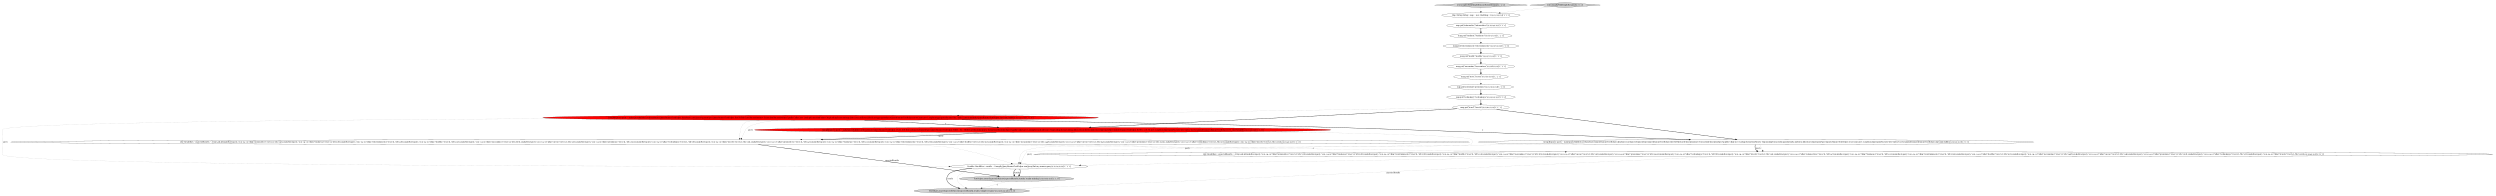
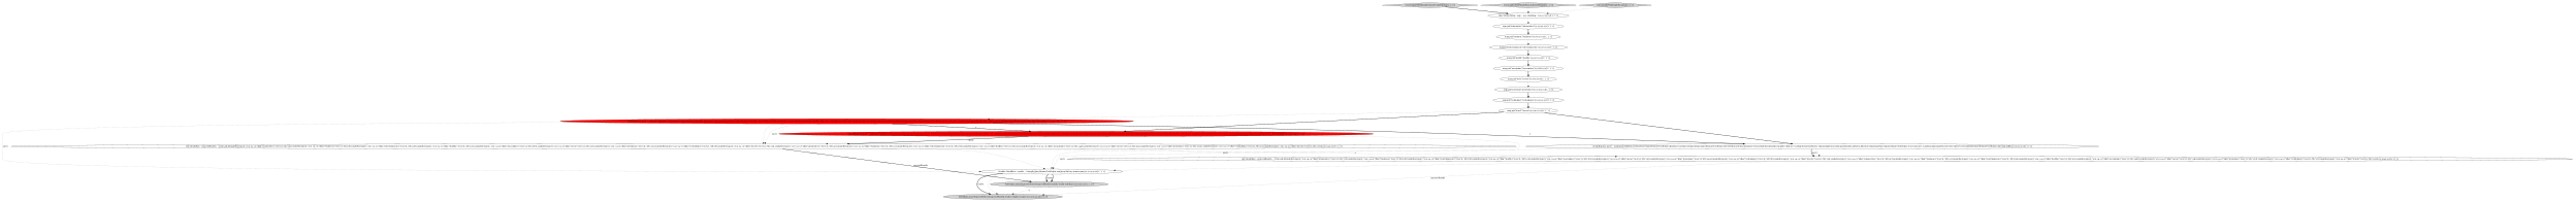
  digraph {
    fontname="Playfair Display"
    node [fillcolor=white shape=ellipse style=filled fontname="Playfair Display"]
    edge [style=dotted fontname="Playfair Display"]
    n1 [fillcolor=red label="GroupByQuery query = makeQueryBuilder().setDataSource(QueryRunnerTestHelper.dataSource).setQuerySegmentSpec(QueryRunnerTestHelper.firstToThird).setDimensions(new ExtractionDimensionSpec(\"quality\",\"alias\",new LookupExtractionFn(new MapLookupExtractor(map,false),true,null,true,false))).setAggregatorSpecs(QueryRunnerTestHelper.rowsCount,new LongSumAggregatorFactory(\"idx\",\"index\")).setGranularity(QueryRunnerTestHelper.dayGran).build()@@@13@@@['1', '0', '0']"]
    n2 [label="Iterable<ResultRow> results = GroupByQueryRunnerTestHelper.runQuery(factory,runner,query)@@@15@@@['1', '1', '1']"]
    n3 [label="GroupByQuery query = makeQueryBuilder().setDataSource(QueryRunnerTestHelper.dataSource).setQuerySegmentSpec(QueryRunnerTestHelper.firstToThird).setDimensions(new ExtractionDimensionSpec(\"quality\",\"alias\",new LookupExtractionFn(new MapLookupExtractor(map,false),false,null,true,false))).setAggregatorSpecs(QueryRunnerTestHelper.rowsCount,new LongSumAggregatorFactory(\"idx\",\"index\")).setGranularity(QueryRunnerTestHelper.dayGran).build()@@@13@@@['0', '0', '1']"]
    n4 [label="List<ResultRow> expectedResults = Arrays.asList(makeRow(query,\"2011-04-01\",\"alias\",\"automotive0\",\"rows\",1L,\"idx\",135L),makeRow(query,\"2011-04-01\",\"alias\",\"business0\",\"rows\",1L,\"idx\",118L),makeRow(query,\"2011-04-01\",\"alias\",\"entertainment0\",\"rows\",1L,\"idx\",158L),makeRow(query,\"2011-04-01\",\"alias\",\"health0\",\"rows\",1L,\"idx\",120L),makeRow(query,\"2011-04-01\",\"alias\",\"mezzanine0\",\"rows\",3L,\"idx\",2870L),makeRow(query,\"2011-04-01\",\"alias\",\"news0\",\"rows\",1L,\"idx\",121L),makeRow(query,\"2011-04-01\",\"alias\",\"premium0\",\"rows\",3L,\"idx\",2900L),makeRow(query,\"2011-04-01\",\"alias\",\"technology0\",\"rows\",1L,\"idx\",78L),makeRow(query,\"2011-04-01\",\"alias\",\"travel0\",\"rows\",1L,\"idx\",119L),makeRow(query,\"2011-04-02\",\"alias\",\"automotive0\",\"rows\",1L,\"idx\",147L),makeRow(query,\"2011-04-02\",\"alias\",\"business0\",\"rows\",1L,\"idx\",112L),makeRow(query,\"2011-04-02\",\"alias\",\"entertainment0\",\"rows\",1L,\"idx\",166L),makeRow(query,\"2011-04-02\",\"alias\",\"health0\",\"rows\",1L,\"idx\",113L),makeRow(query,\"2011-04-02\",\"alias\",\"mezzanine0\",\"rows\",3L,\"idx\",2447L),makeRow(query,\"2011-04-02\",\"alias\",\"news0\",\"rows\",1L,\"idx\",114L),makeRow(query,\"2011-04-02\",\"alias\",\"premium0\",\"rows\",3L,\"idx\",2505L),makeRow(query,\"2011-04-02\",\"alias\",\"technology0\",\"rows\",1L,\"idx\",97L),makeRow(query,\"2011-04-02\",\"alias\",\"travel0\",\"rows\",1L,\"idx\",126L))@@@14@@@['1', '1', '0']"]
    n5 [fillcolor=red label="GroupByQuery query = makeQueryBuilder().setDataSource(QueryRunnerTestHelper.DATA_SOURCE).setQuerySegmentSpec(QueryRunnerTestHelper.FIRST_TO_THIRD).setDimensions(new ExtractionDimensionSpec(\"quality\",\"alias\",new LookupExtractionFn(new MapLookupExtractor(map,false),true,null,true,false))).setAggregatorSpecs(QueryRunnerTestHelper.ROWS_COUNT,new LongSumAggregatorFactory(\"idx\",\"index\")).setGranularity(QueryRunnerTestHelper.DAY_GRAN).build()@@@13@@@['0', '1', '0']"]
    n6 [fillcolor=lightgray label="TestHelper.assertExpectedObjects(expectedResults,results,\"simple-rename\")@@@16@@@['0', '0', '1']"]
    n7 [fillcolor=lightgray label="TestHelper.assertExpectedObjects(expectedResults,results,\"retain-missing\")@@@16@@@['1', '1', '0']"]
    n8 [label="List<ResultRow> expectedResults = Arrays.asList(makeRow(query,\"2011-04-01\",\"alias\",\"automotive0\",\"rows\",1L,\"idx\",135L),makeRow(query,\"2011-04-01\",\"alias\",\"business0\",\"rows\",1L,\"idx\",118L),makeRow(query,\"2011-04-01\",\"alias\",\"entertainment0\",\"rows\",1L,\"idx\",158L),makeRow(query,\"2011-04-01\",\"alias\",\"health0\",\"rows\",1L,\"idx\",120L),makeRow(query,\"2011-04-01\",\"alias\",\"mezzanine0\",\"rows\",3L,\"idx\",2870L),makeRow(query,\"2011-04-01\",\"alias\",\"news0\",\"rows\",1L,\"idx\",121L),makeRow(query,\"2011-04-01\",\"alias\",\"premium0\",\"rows\",3L,\"idx\",2900L),makeRow(query,\"2011-04-01\",\"alias\",\"technology0\",\"rows\",1L,\"idx\",78L),makeRow(query,\"2011-04-01\",\"alias\",\"travel0\",\"rows\",1L,\"idx\",119L),makeRow(query,\"2011-04-02\",\"alias\",\"automotive0\",\"rows\",1L,\"idx\",147L),makeRow(query,\"2011-04-02\",\"alias\",\"business0\",\"rows\",1L,\"idx\",112L),makeRow(query,\"2011-04-02\",\"alias\",\"entertainment0\",\"rows\",1L,\"idx\",166L),makeRow(query,\"2011-04-02\",\"alias\",\"health0\",\"rows\",1L,\"idx\",113L),makeRow(query,\"2011-04-02\",\"alias\",\"mezzanine0\",\"rows\",3L,\"idx\",2447L),makeRow(query,\"2011-04-02\",\"alias\",\"news0\",\"rows\",1L,\"idx\",114L),makeRow(query,\"2011-04-02\",\"alias\",\"premium0\",\"rows\",3L,\"idx\",2505L),makeRow(query,\"2011-04-02\",\"alias\",\"technology0\",\"rows\",1L,\"idx\",97L),makeRow(query,\"2011-04-02\",\"alias\",\"travel0\",\"rows\",1L,\"idx\",126L))@@@14@@@['0', '0', '1']"]
    n9 [label="map.put(\"mezzanine\",\"mezzanine0\")@@@8@@@['1', '1', '1']"]
    n10 [label="map.put(\"news\",\"news0\")@@@9@@@['1', '1', '1']"]
+   n11 [fillcolor=lightgray label="testGroupByWithSimpleRenameRetainMissing['1', '0', '0']" shape=diamond]
    n12 [label="Map<String,String> map = new HashMap<>()@@@3@@@['1', '1', '1']"]
    n13 [label="map.put(\"entertainment\",\"entertainment0\")@@@6@@@['1', '1', '1']"]
    n14 [label="map.put(\"health\",\"health0\")@@@7@@@['1', '1', '1']"]
    n15 [label="map.put(\"automotive\",\"automotive0\")@@@4@@@['1', '1', '1']"]
    n16 [label="map.put(\"premium\",\"premium0\")@@@10@@@['1', '1', '1']"]
    n17 [label="map.put(\"business\",\"business0\")@@@5@@@['1', '1', '1']"]
    n18 [fillcolor=lightgray label="testGroupByWithSimpleRenameRetainMissing['0', '1', '0']" shape=diamond]
    n19 [label="map.put(\"technology\",\"technology0\")@@@11@@@['1', '1', '1']"]
    n20 [label="map.put(\"travel\",\"travel0\")@@@12@@@['1', '1', '1']"]
    n21 [fillcolor=lightgray label="testGroupByWithSimpleRename['0', '0', '1']" shape=diamond]
    n1 -> n2 [label=query]
    n1 -> n3 [label=0 style=bold]
    n1 -> n4
    n1 -> n4 [label=query]
    n1 -> n5 [label=0 style=bold]
    n2 -> n6 [label=results style=bold]
    n2 -> n6
    n2 -> n7 [label=results style=bold]
    n2 -> n7 [style=bold]
    n3 -> n2 [label=query]
    n3 -> n8
    n3 -> n8 [label=query style=bold]
    n4 -> n2
    n4 -> n7 [label=expectedResults style=bold]
    n4 -> n8 [label=0]
    n5 -> n2 [label=query]
    n5 -> n4
    n5 -> n4 [label=query style=bold]
    n7 -> n6 [label=0]
    n8 -> n2
    n8 -> n6 [label=expectedResults]
    n9 -> n10 [style=bold]
    n10 -> n16
+   n11 -> n12 [style=bold]
    n12 -> n15
    n13 -> n14 [style=bold]
    n14 -> n9 [style=bold]
    n15 -> n17 [style=bold]
    n16 -> n19 [style=bold]
    n17 -> n13
    n18 -> n12
    n19 -> n20 [style=bold]
    n20 -> n1
    n20 -> n3 [style=bold]
    n20 -> n5 [style=bold]
    n21 -> n12
  }
